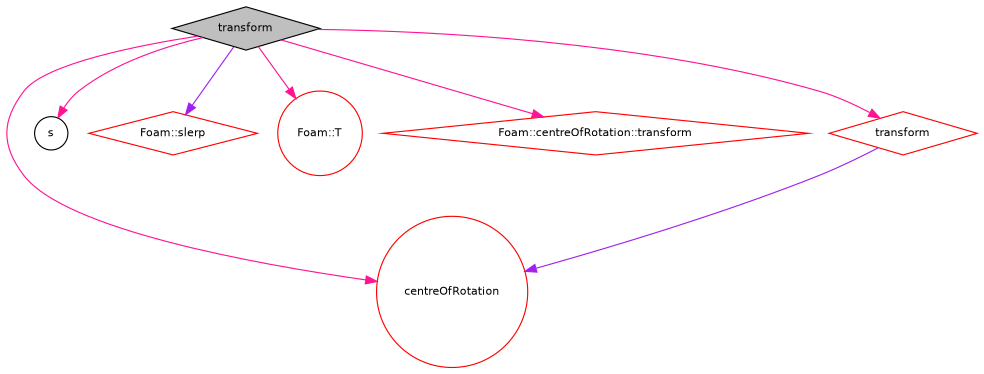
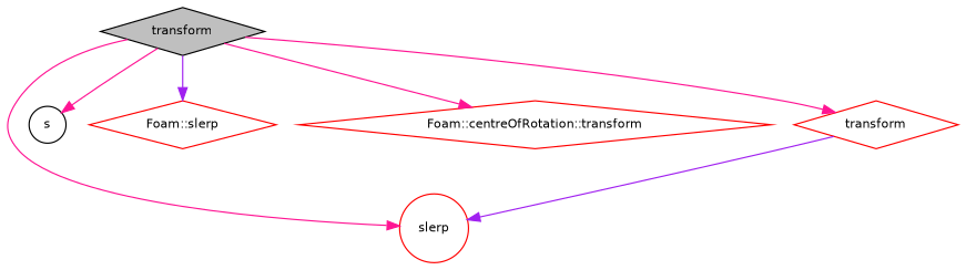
  digraph {
    rankdir=TB
    node [color=red fontname=Helvetica fontsize=10 shape=diamond]
    edge [color=deeppink fontname=Helvetica fontsize=10 labelfontname=Helvetica labelfontsize=10 style=solid]
    n1 [color=black fillcolor=grey75 fontcolor=black height=0.2 label=transform style=filled width=0.4]
-   n2 [height=0.2 label=centreOfRotation shape=circle width=0.4]
+   n2 [height=0.2 label=slerp shape=circle width=0.4]
    n3 [color=black height=0.2 label=s shape=circle width=0.4]
    n4 [height=0.2 label="Foam::slerp" width=0.4]
-   n5 [height=0.2 label="Foam::T" shape=circle width=0.4]
    n6 [height=0.2 label="Foam::centreOfRotation::transform" width=0.4]
    n7 [height=0.2 label=transform width=0.4]
    n1 -> n2
    n1 -> n3
    n1 -> n4 [color=purple]
-   n1 -> n5
    n1 -> n6
    n1 -> n7
    n7 -> n2 [color=purple]
  }
